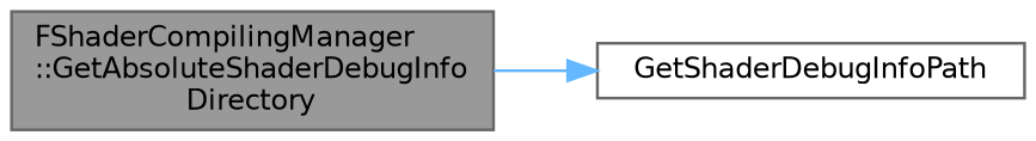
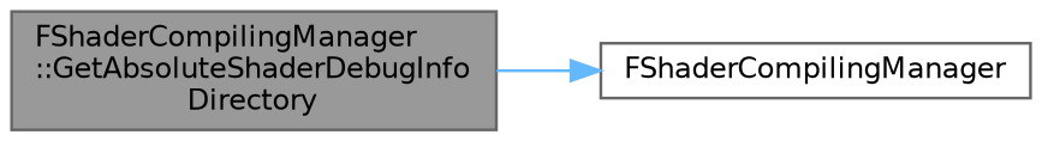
  digraph {
    rankdir=LR
    node [fontname=Helvetica fontsize=10 shape=box style=filled]
    n1 [color=gray40 fillcolor=grey60 fontcolor=black height=0.2 label="FShaderCompilingManager\l::GetAbsoluteShaderDebugInfo\lDirectory" width=0.4]
-   n2 [color=grey40 fillcolor=white height=0.2 label=GetShaderDebugInfoPath width=0.4]
+   n2 [color=grey40 fillcolor=white height=0.2 label=FShaderCompilingManager width=0.4]
    n1 -> n2 [color=steelblue1 fontname=Helvetica fontsize=10 labelfontname=Helvetica labelfontsize=10 style=solid]
  }
